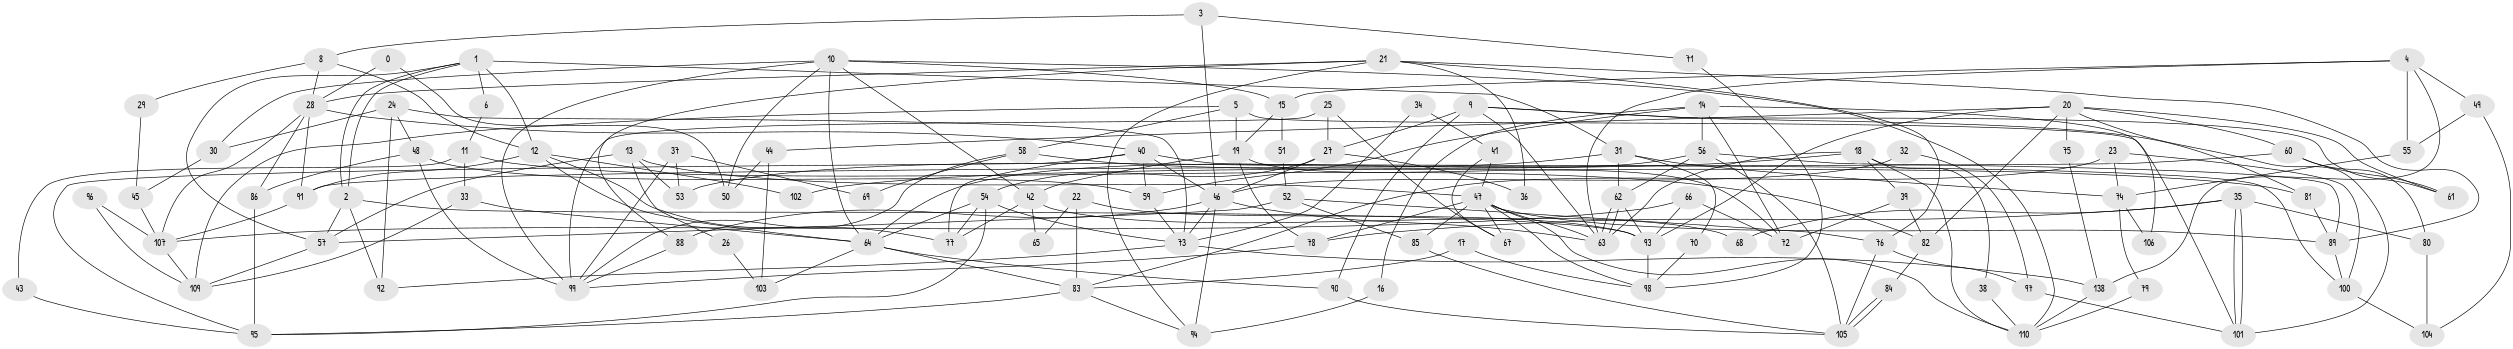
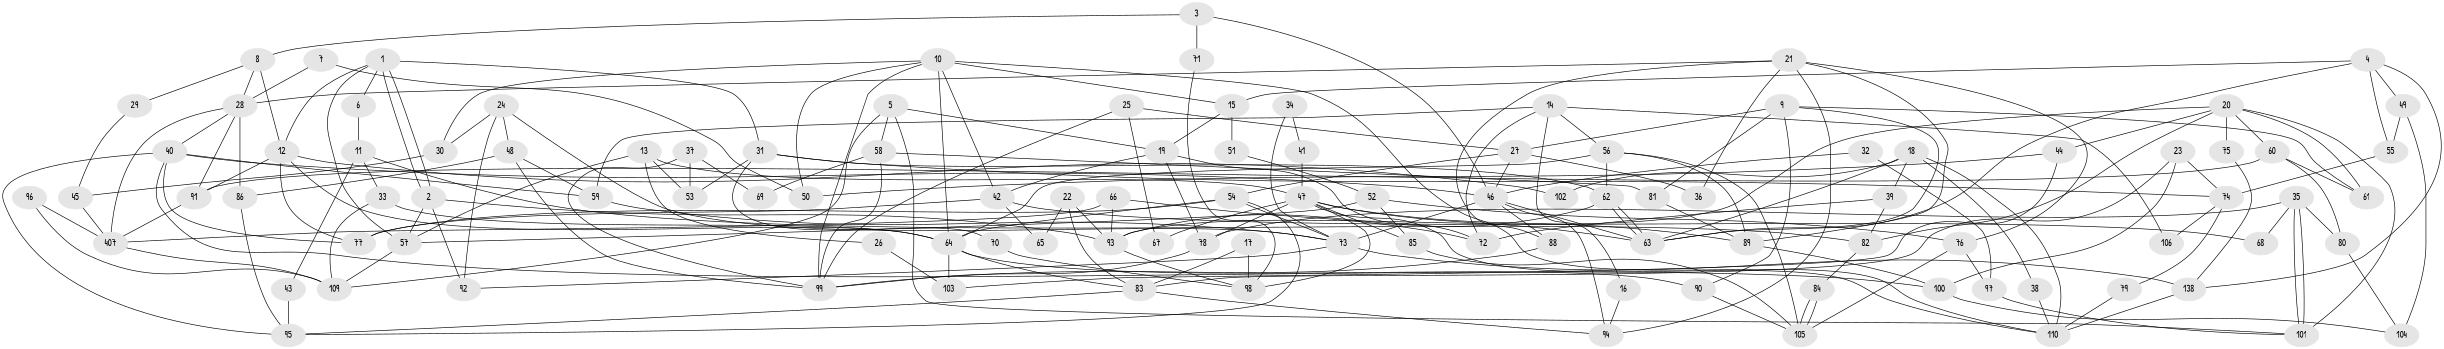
  graph {
    fontname="Patrick Hand"
    node [color=gray90 fontname="Patrick Hand" style=filled]
    edge [fontname="Patrick Hand"]
    1
    2
    6
    12
    31
    57
    92
    93
    11
    64
    77
    91
    102
    53
    74
    62
    70
    109
    98
    3
    8
    46
    71
    28
    29
    63
    94
    88
    73
    4
    15
    49
    55
    n34 [label=138]
    19
    51
    104
    110
    5
    58
    101
    42
    72
    78
    81
    99
    69
    33
    43
    82
-   7 [label=0]
+   7
    50
    40
    86
-   107
+   107 [label=407]
    45
    9
    27
    61
    90
    36
    54
    89
    105
    10
    30
    65
    68
    83
    103
    95
    84
    13
    26
    47
    67
    85
    14
    16
    56
    59
    106
    17
    18
    38
    39
    20
    44
    60
    75
    80
    21
    76
    97
    100
    22
    23
    79
    24
    48
    25
    52
    32
    34
    41
    35
    37
    66
    96
    1 -- 2
    1 -- 2
    1 -- 6
    1 -- 12
    1 -- 31
    1 -- 57
    2 -- 57
    2 -- 92
    2 -- 93
    6 -- 11
    12 -- 64
    12 -- 77
    12 -- 91
    12 -- 102
    31 -- 53
    31 -- 74
    31 -- 62
    31 -- 70
    57 -- 109
    93 -- 98
    11 -- 33
    11 -- 43
    11 -- 82
    64 -- 90
    64 -- 83
    64 -- 103
    91 -- 107
    74 -- 106
    74 -- 79
    62 -- 93
    62 -- 63
    62 -- 63
    70 -- 98
    3 -- 8
    3 -- 46
    3 -- 71
    8 -- 12
    8 -- 28
    8 -- 29
    46 -- 63
    46 -- 94
    46 -- 88
    46 -- 73
    71 -- 98
    28 -- 91
    28 -- 40
    28 -- 86
    28 -- 107
    29 -- 45
    88 -- 99
    73 -- 92
    73 -- n34
    4 -- 63
    4 -- 15
    4 -- 49
    4 -- 55
    4 -- n34
    15 -- 19
    15 -- 51
    49 -- 55
    49 -- 104
    55 -- 74
    n34 -- 110
    19 -- 42
    19 -- 72
    19 -- 78
    51 -- 52
    5 -- 109
    5 -- 19
    5 -- 58
    5 -- 101
    58 -- 81
    58 -- 99
    58 -- 69
    42 -- 77
    42 -- 65
    42 -- 68
    78 -- 99
    81 -- 89
    33 -- 64
    33 -- 109
    43 -- 95
    82 -- 84
    7 -- 28
    7 -- 50
    40 -- 77
    40 -- 46
    40 -- 95
    40 -- 59
    40 -- 100
    86 -- 95
    107 -- 109
    45 -- 107
    9 -- 63
    9 -- 81
    9 -- 27
    9 -- 61
    9 -- 90
    27 -- 46
    27 -- 36
    27 -- 54
    90 -- 105
    54 -- 64
    54 -- 77
    54 -- 73
    54 -- 95
    89 -- 100
    10 -- 64
    10 -- 15
    10 -- 110
    10 -- 42
    10 -- 99
    10 -- 50
    10 -- 30
    30 -- 45
    83 -- 94
    83 -- 95
    84 -- 105
    84 -- 105
    13 -- 57
    13 -- 53
    13 -- 26
    13 -- 47
    26 -- 103
    47 -- 98
    47 -- 63
    47 -- 110
    47 -- 78
    47 -- 89
    47 -- 67
    47 -- 85
    85 -- 105
    14 -- 72
    14 -- 16
    14 -- 56
    14 -- 59
    14 -- 106
    16 -- 94
    56 -- 64
    56 -- 62
    56 -- 89
    56 -- 105
    59 -- 73
    17 -- 98
    17 -- 83
    18 -- 102
    18 -- 63
    18 -- 110
    18 -- 38
    18 -- 39
    38 -- 110
    39 -- 72
    39 -- 82
    20 -- 93
    20 -- 101
    20 -- 82
    20 -- 61
    20 -- 44
    20 -- 60
    20 -- 75
    44 -- 50
    44 -- 103
    60 -- 91
    60 -- 61
    60 -- 80
    75 -- n34
    80 -- 104
    21 -- 28
    21 -- 94
    21 -- 88
    21 -- 36
    21 -- 89
    21 -- 76
    76 -- 105
    76 -- 97
    97 -- 101
    100 -- 104
    22 -- 93
    22 -- 65
    22 -- 83
    23 -- 74
    23 -- 83
    23 -- 100
    79 -- 110
    24 -- 92
    24 -- 73
    24 -- 30
    24 -- 48
    48 -- 99
    48 -- 86
    48 -- 59
    25 -- 99
    25 -- 27
    25 -- 67
    52 -- 57
    52 -- 85
    52 -- 76
    32 -- 46
    32 -- 97
    34 -- 73
    34 -- 41
    41 -- 47
-   41 -- 67
    35 -- 101
    35 -- 101
    35 -- 78
    35 -- 68
    35 -- 80
    37 -- 53
    37 -- 99
    37 -- 69
    66 -- 93
    66 -- 72
    66 -- 107
    96 -- 109
    96 -- 107
  }
